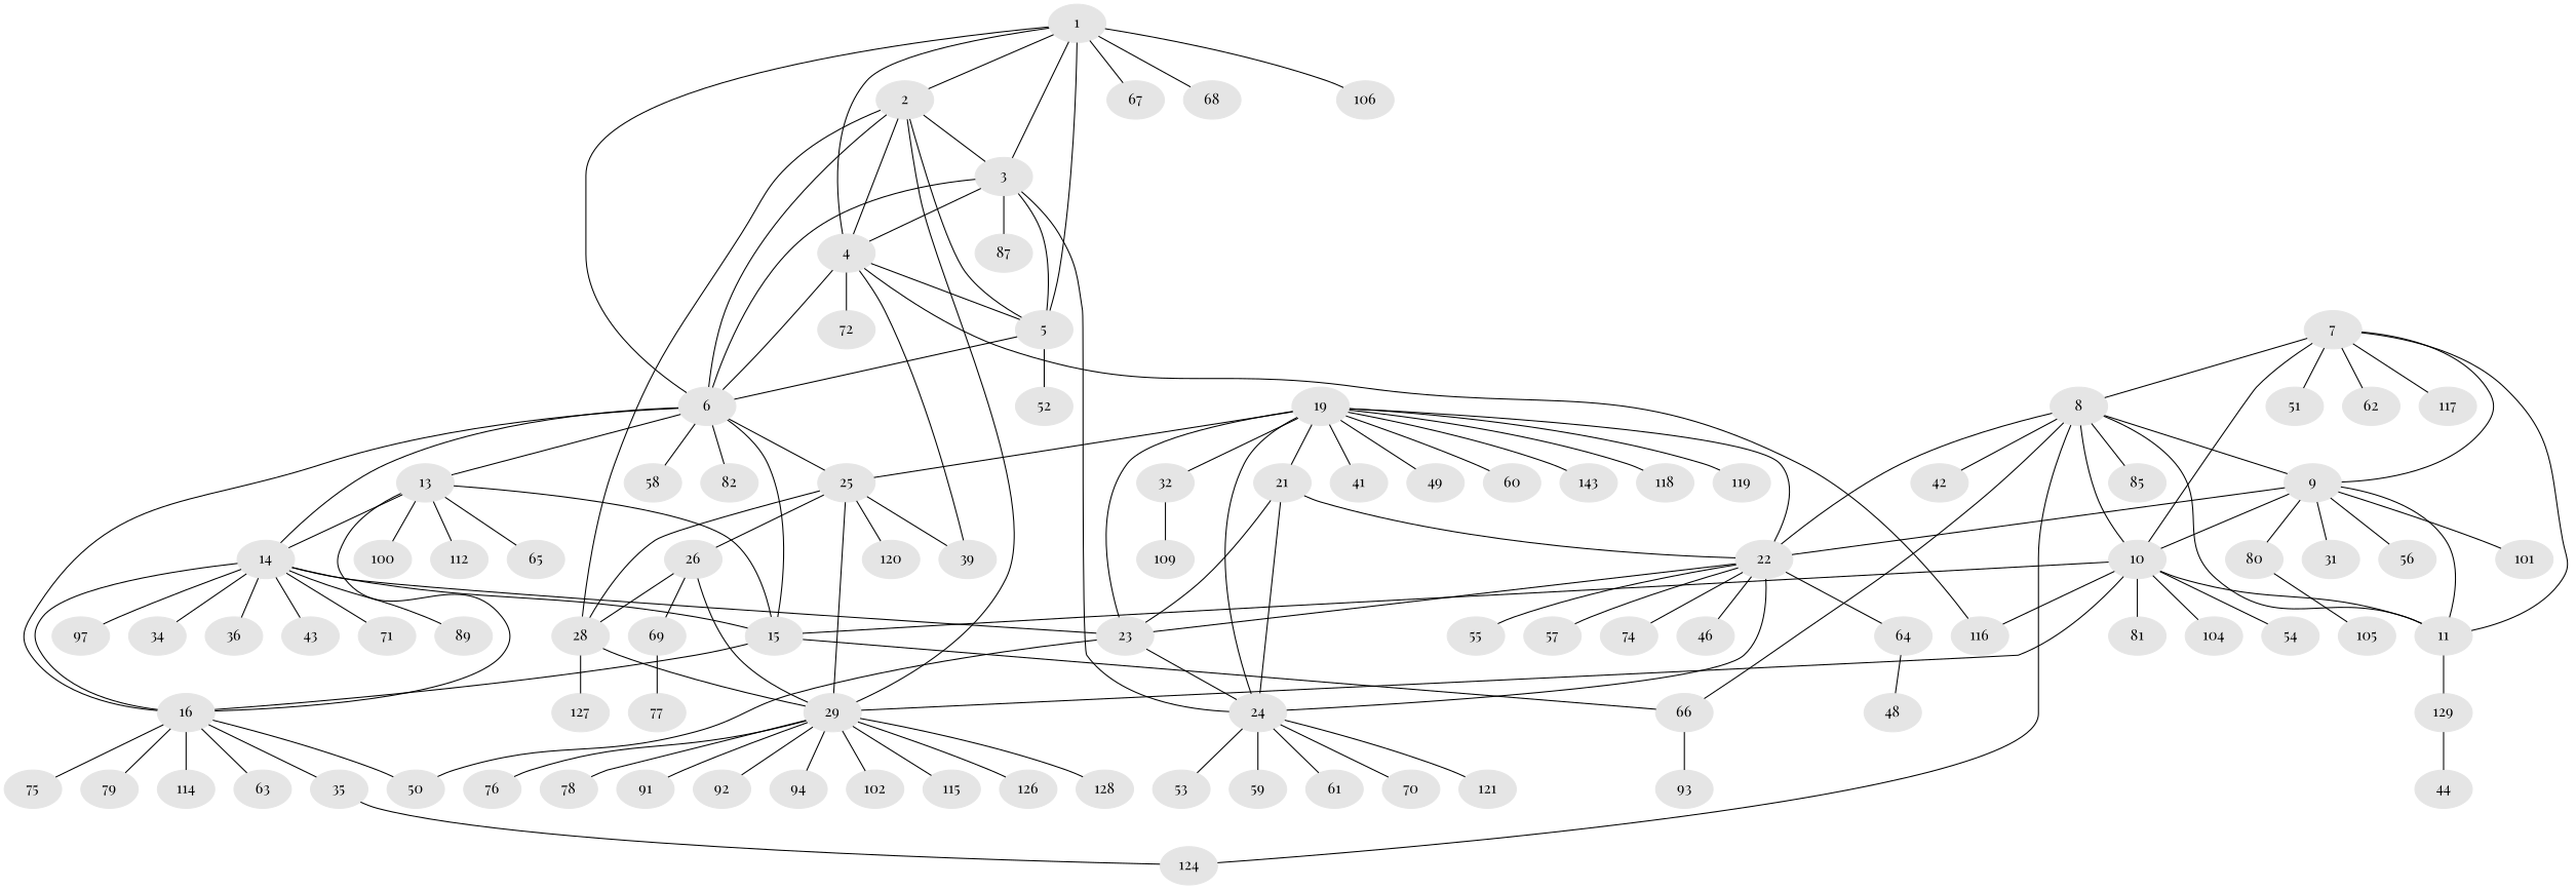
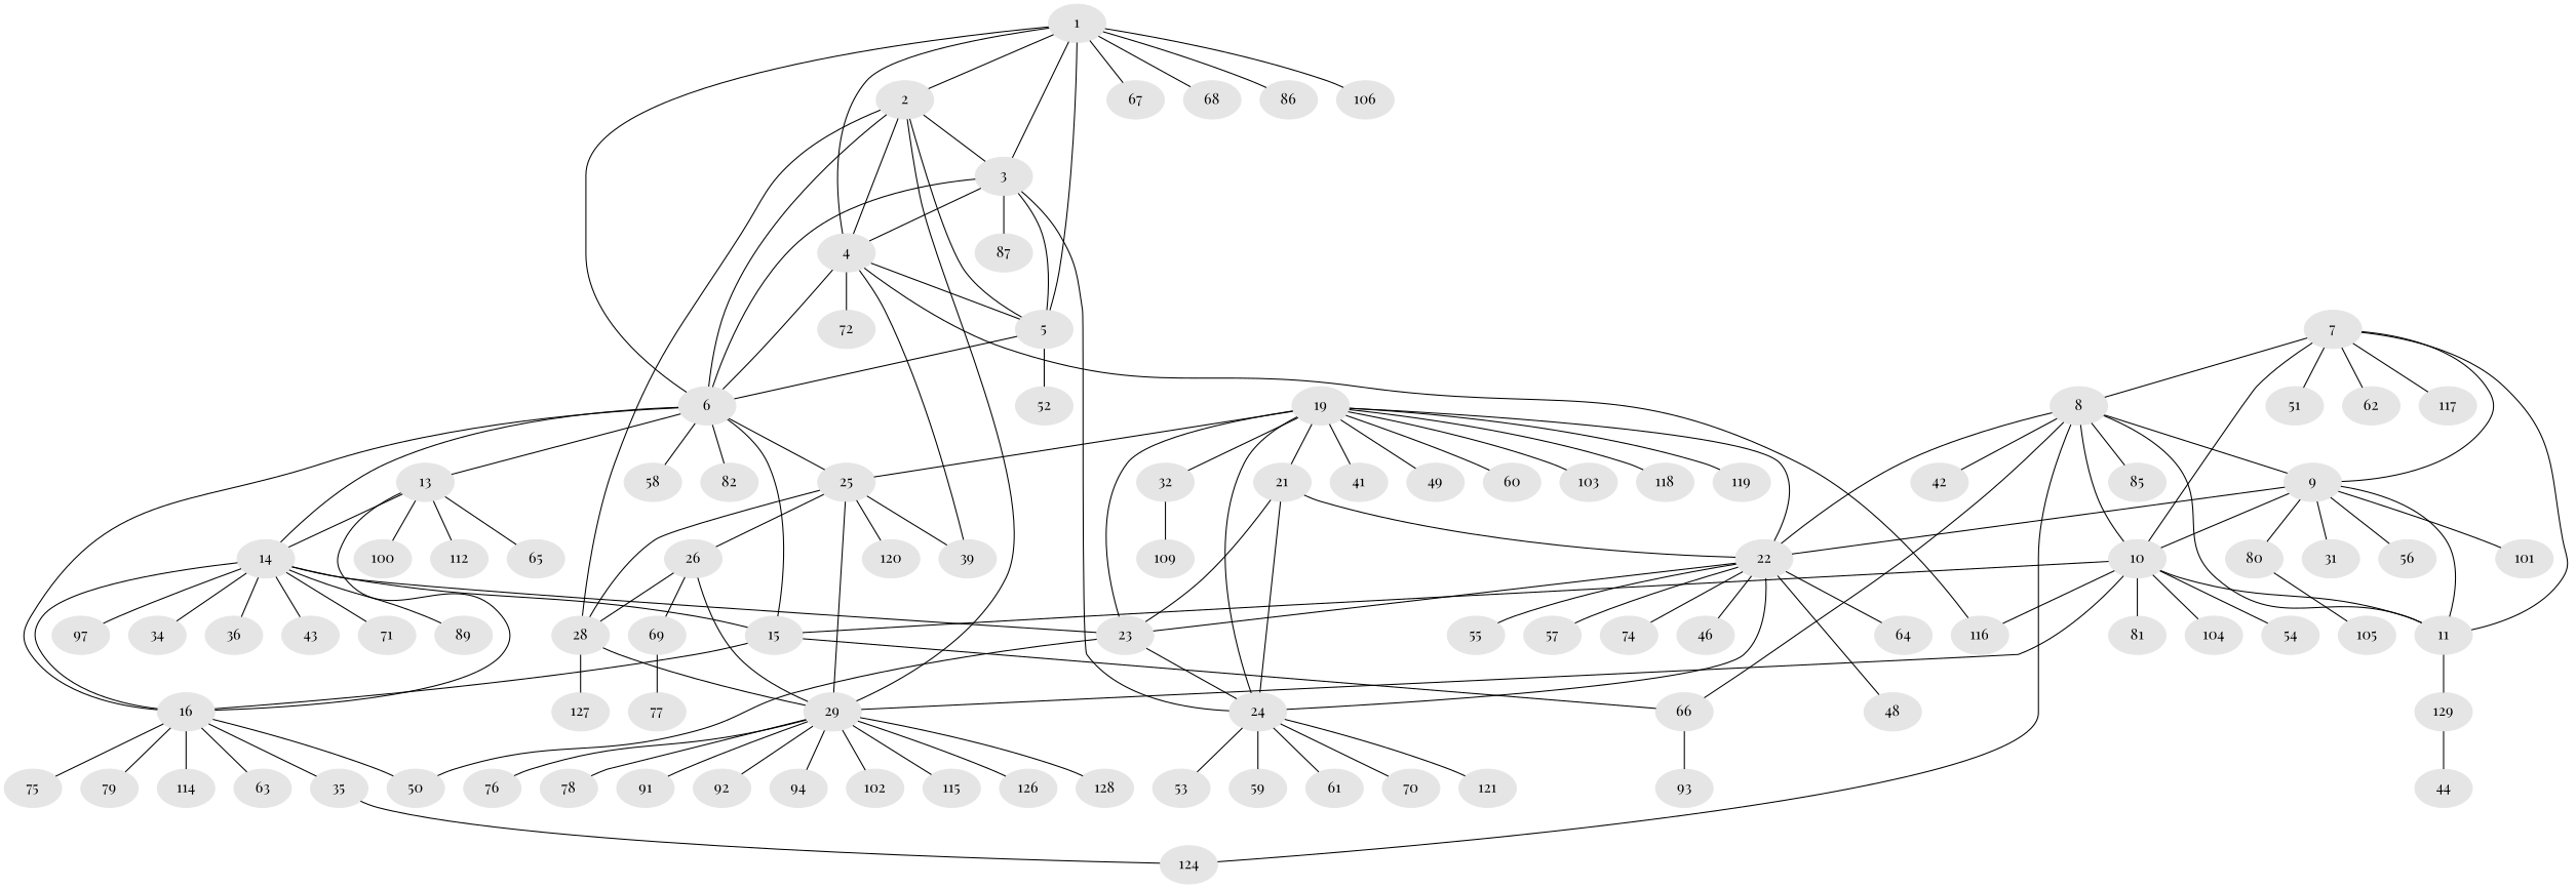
  graph {
    fontname="Playfair Display"
    node [color=gray90 fontname="Playfair Display" style=filled]
    edge [fontname="Playfair Display"]
    1 [super="+125"]
    2 [super="+40"]
    3 [super="+45"]
    4 [super="+96"]
    5 [super="+38"]
    6 [super="+18"]
    67
    68
+   86
    106
    28 [super="+95"]
    29 [super="+30"]
    24 [super="+99"]
    87
    39
    72 [super="+73"]
    116
    52
    13 [super="+90"]
    14 [super="+17"]
    15 [super="+108"]
    16 [super="+84"]
    25 [super="+27"]
    58
    82
    9 [super="+123"]
    8
    10 [super="+12"]
    11 [super="+88"]
    22 [super="+37"]
    42
    66 [super="+110"]
    85 [super="+98"]
    124
    127
    76
    78
    91
    92
    94
    102
    115
    126
    128
    53 [super="+113"]
    59
    61
    70 [super="+111"]
    121
    65
    100
    112
    23
    34
    36
    43
    71
    89
    97
    35
    50
    63
    75
    79
    114
    26
    120
    7 [super="+33"]
    51
    62
    117
    31
    56
    80
    101
    54
    81
    104
    129
    46 [super="+47"]
    48
    55
    57
    64
    74
    93
    105
    44
    19 [super="+20"]
    21 [super="+122"]
    32
    41
    49 [super="+83"]
    60
-   103 [label=143]
+   103
    118
    119
    109
    69 [super="+107"]
    77
    1 -- 2
    1 -- 3
    1 -- 4
    1 -- 5
    1 -- 6
    1 -- 67
    1 -- 68
+   1 -- 86
    1 -- 106
    2 -- 3
    2 -- 4
    2 -- 5
    2 -- 6
    2 -- 28
    2 -- 29
    3 -- 4
    3 -- 5
    3 -- 6
    3 -- 24
    3 -- 87
    4 -- 5
    4 -- 6
    4 -- 39
    4 -- 72
    4 -- 116
    5 -- 6
    5 -- 52
    6 -- 13
    6 -- 14 [weight=2]
    6 -- 15
    6 -- 16
    6 -- 25
    6 -- 58
    6 -- 82
    28 -- 29 [weight=2]
    28 -- 127
    29 -- 76
    29 -- 78
    29 -- 91
    29 -- 92
    29 -- 94
    29 -- 102
    29 -- 115
    29 -- 126
    29 -- 128
    24 -- 53
    24 -- 59
    24 -- 61
    24 -- 70
    24 -- 121
    13 -- 14 [weight=2]
-   13 -- 15
    13 -- 16
    13 -- 65
    13 -- 100
    13 -- 112
    14 -- 15 [weight=2]
    14 -- 16 [weight=2]
    14 -- 23
    14 -- 34
    14 -- 36
    14 -- 43
    14 -- 71
    14 -- 89
    14 -- 97
    15 -- 16
    15 -- 66
    16 -- 35
    16 -- 50
    16 -- 63
    16 -- 75
    16 -- 79
    16 -- 114
    25 -- 28 [weight=2]
    25 -- 29 [weight=4]
    25 -- 39
    25 -- 26 [weight=2]
    25 -- 120
    9 -- 10 [weight=2]
    9 -- 11
    9 -- 22
    9 -- 31
    9 -- 56
    9 -- 80
    9 -- 101
    8 -- 9
    8 -- 10 [weight=2]
    8 -- 11
    8 -- 22
    8 -- 42
    8 -- 66
    8 -- 85
    8 -- 124
    10 -- 29
    10 -- 116
    10 -- 15
    10 -- 11 [weight=2]
    10 -- 54
    10 -- 81
    10 -- 104
    11 -- 129
    22 -- 24
    22 -- 23
    22 -- 46
-   64 -- 48
+   22 -- 48
    22 -- 55
    22 -- 57
    22 -- 64
    22 -- 74
    66 -- 93
    23 -- 24
    23 -- 50
    35 -- 124
    26 -- 28
    26 -- 29 [weight=2]
    26 -- 69
    7 -- 9
    7 -- 8
    7 -- 10 [weight=2]
    7 -- 11
    7 -- 51
    7 -- 62
    7 -- 117
    80 -- 105
    129 -- 44
    19 -- 24 [weight=2]
    19 -- 25
    19 -- 22 [weight=2]
    19 -- 23 [weight=2]
    19 -- 21 [weight=2]
    19 -- 32
    19 -- 41
    19 -- 49
    19 -- 60
    19 -- 103
    19 -- 118
    19 -- 119
    21 -- 24
    21 -- 22
    21 -- 23
    32 -- 109
    69 -- 77
  }
